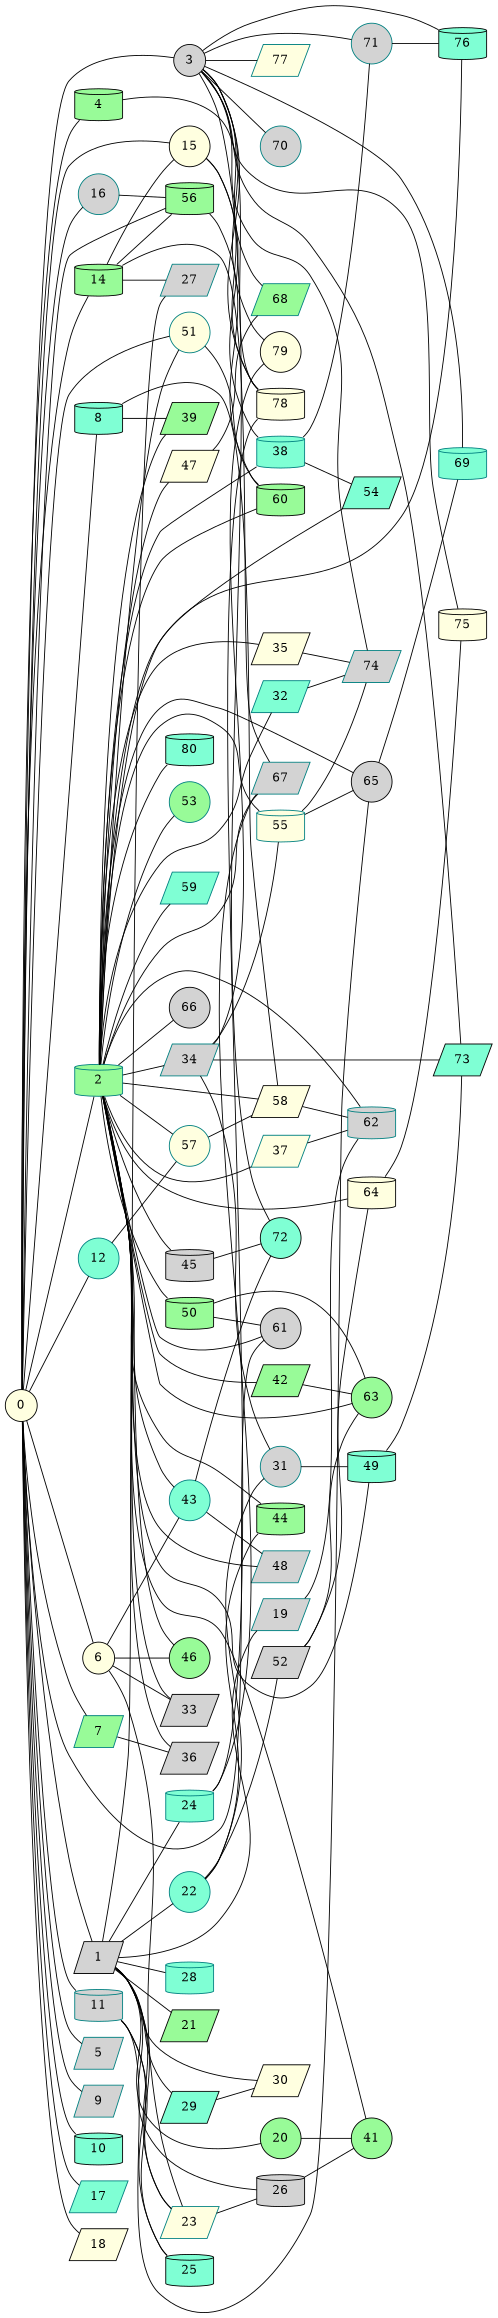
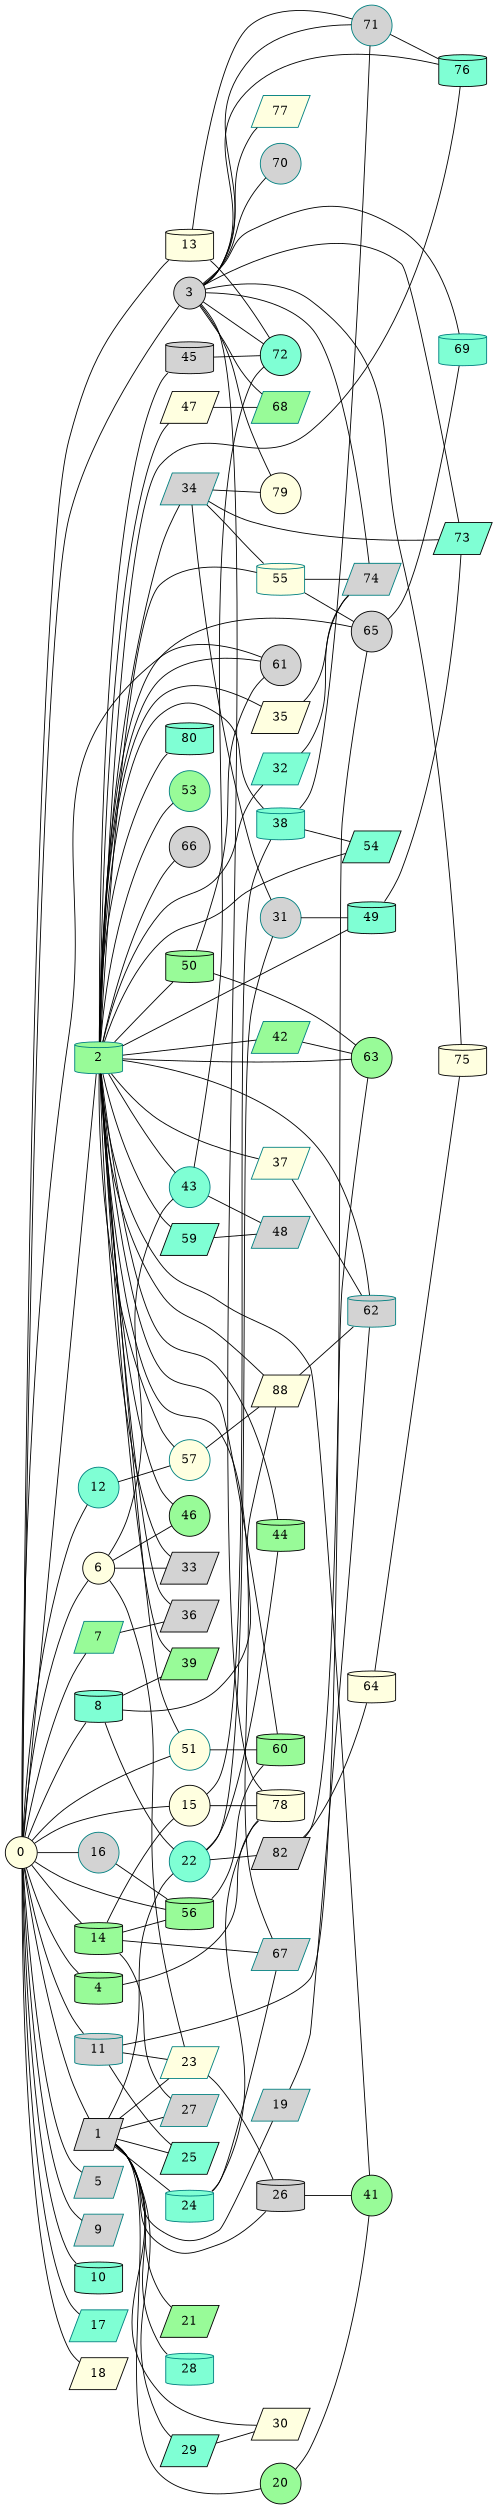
  graph {
    rankdir=LR
    node [color=black fillcolor=lightgrey shape=parallelogram style=filled]
    0 [fillcolor=lightyellow shape=circle]
    1
    2 [color=teal fillcolor=palegreen shape=cylinder]
    3 [shape=circle]
    4 [fillcolor=palegreen shape=cylinder]
    5 [color=teal]
    6 [fillcolor=lightyellow shape=circle]
    7 [color=teal fillcolor=palegreen]
    8 [fillcolor=aquamarine shape=cylinder]
    9 [color=teal]
    10 [fillcolor=aquamarine shape=cylinder]
    11 [color=teal shape=cylinder]
    12 [color=teal fillcolor=aquamarine shape=circle]
+   13 [fillcolor=lightyellow shape=cylinder]
    14 [fillcolor=palegreen shape=cylinder]
    15 [fillcolor=lightyellow shape=circle]
    16 [color=teal shape=circle]
    17 [color=teal fillcolor=aquamarine]
    18 [fillcolor=lightyellow]
    56 [fillcolor=palegreen shape=cylinder]
    61 [shape=circle]
    51 [color=teal fillcolor=lightyellow shape=circle]
    19 [color=teal]
    20 [fillcolor=palegreen shape=circle]
    21 [fillcolor=palegreen]
    22 [color=teal fillcolor=aquamarine shape=circle]
    23 [color=teal fillcolor=lightyellow]
    24 [color=teal fillcolor=aquamarine shape=cylinder]
-   25 [fillcolor=aquamarine shape=cylinder]
+   25 [fillcolor=aquamarine]
    26 [shape=cylinder]
    27 [color=teal]
    28 [color=teal fillcolor=aquamarine shape=cylinder]
    29 [fillcolor=aquamarine]
    30 [fillcolor=lightyellow]
    32 [color=teal fillcolor=aquamarine]
    33
    34 [color=teal]
    35 [fillcolor=lightyellow]
    36
    37 [color=teal fillcolor=lightyellow]
    38 [color=teal fillcolor=aquamarine shape=cylinder]
    39 [fillcolor=palegreen]
    n43 [fillcolor=aquamarine label=80 shape=cylinder]
    41 [fillcolor=palegreen shape=circle]
-   42 [fillcolor=palegreen]
+   42 [color=teal fillcolor=palegreen]
    43 [color=teal fillcolor=aquamarine shape=circle]
    44 [fillcolor=palegreen shape=cylinder]
    45 [shape=cylinder]
    46 [fillcolor=palegreen shape=circle]
    47 [fillcolor=lightyellow]
    48 [color=teal]
    49 [fillcolor=aquamarine shape=cylinder]
    50 [fillcolor=palegreen shape=cylinder]
    53 [color=teal fillcolor=palegreen shape=circle]
    54 [fillcolor=aquamarine]
    55 [color=teal fillcolor=lightyellow shape=cylinder]
    57 [color=teal fillcolor=lightyellow shape=circle]
-   58 [fillcolor=lightyellow]
-   59 [color=teal fillcolor=aquamarine]
+   58 [fillcolor=lightyellow label=88]
+   59 [fillcolor=aquamarine]
    60 [fillcolor=palegreen shape=cylinder]
    62 [color=teal shape=cylinder]
    63 [fillcolor=palegreen shape=circle]
    64 [fillcolor=lightyellow shape=cylinder]
    65 [shape=circle]
    66 [shape=circle]
    67 [color=teal]
    76 [fillcolor=aquamarine shape=cylinder]
    68 [color=teal fillcolor=palegreen]
    69 [color=teal fillcolor=aquamarine shape=cylinder]
    70 [color=teal shape=circle]
    71 [color=teal shape=circle]
    72 [fillcolor=aquamarine shape=circle]
    73 [fillcolor=aquamarine]
    74 [color=teal]
    75 [fillcolor=lightyellow shape=cylinder]
    77 [color=teal fillcolor=lightyellow]
    78 [fillcolor=lightyellow shape=cylinder]
    79 [fillcolor=lightyellow shape=circle]
    31 [color=teal shape=circle]
-   52
+   52 [label=82]
    0 -- 1
    0 -- 2
    0 -- 3
    0 -- 4
    0 -- 5
    0 -- 6
    0 -- 7
    0 -- 8
    0 -- 9
    0 -- 10
    0 -- 11
    0 -- 12
+   0 -- 13
    0 -- 14
    0 -- 15
    0 -- 16
    0 -- 17
    0 -- 18
    0 -- 56
    0 -- 61
    0 -- 51
    1 -- 19
    1 -- 20
    1 -- 21
    1 -- 22
    1 -- 23
    1 -- 24
    1 -- 25
    1 -- 26
    1 -- 27
    1 -- 28
    1 -- 29
    1 -- 30
    2 -- 61
    2 -- 51
    2 -- 32
    2 -- 33
    2 -- 34
    2 -- 35
    2 -- 36
    2 -- 37
    2 -- 38
    2 -- 39
    2 -- n43
    2 -- 41
    2 -- 42
    2 -- 43
    2 -- 44
    2 -- 45
    2 -- 46
    2 -- 47
-   2 -- 48
+   59 -- 48
    2 -- 49
    2 -- 50
    2 -- 53
    2 -- 54
    2 -- 55
    2 -- 57
    2 -- 58
    2 -- 59
    2 -- 60
    2 -- 62
    2 -- 63
-   2 -- 64
    2 -- 65
    2 -- 66
    2 -- 67
    2 -- 76
    3 -- 76
    3 -- 68
    3 -- 69
    3 -- 70
    3 -- 71
    3 -- 72
    3 -- 73
    3 -- 74
    3 -- 75
    3 -- 77
    3 -- 78
    3 -- 79
    4 -- 78
    6 -- 23
    6 -- 33
    6 -- 43
    6 -- 46
    7 -- 36
+   8 -- 22
    8 -- 39
    8 -- 58
    11 -- 23
    11 -- 25
    11 -- 65
    12 -- 57
+   13 -- 71
+   13 -- 72
    14 -- 15
    14 -- 56
    14 -- 27
    14 -- 67
    15 -- 38
    15 -- 78
    16 -- 56
    56 -- 60
    51 -- 60
    19 -- 62
    20 -- 41
    22 -- 44
    22 -- 31
    22 -- 52
    23 -- 26
    24 -- 67
    24 -- 78
    26 -- 41
    29 -- 30
    32 -- 74
    34 -- 55
    34 -- 73
    34 -- 79
    34 -- 31
    35 -- 74
    37 -- 62
    38 -- 54
    38 -- 71
    42 -- 63
    43 -- 48
    43 -- 72
    45 -- 72
    47 -- 68
    49 -- 73
    50 -- 61
    50 -- 63
    55 -- 65
    55 -- 74
    57 -- 58
    58 -- 62
    64 -- 75
    65 -- 69
    71 -- 76
    31 -- 49
    52 -- 63
    52 -- 64
  }
